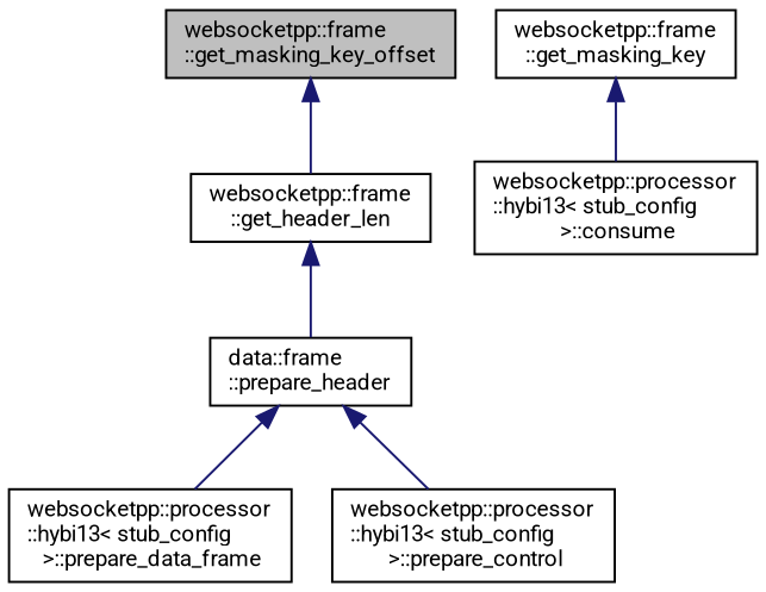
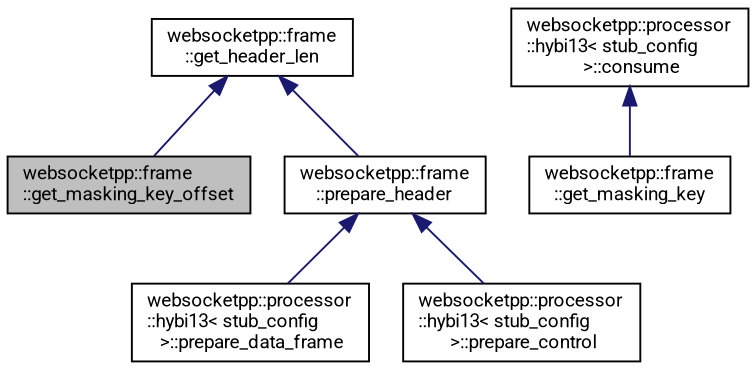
  digraph {
    fontname=Roboto
    rankdir=TB
    node [color=black fillcolor=white fontname=Roboto fontsize=10 shape=record style=filled]
    edge [color=midnightblue dir=back fontname=Roboto fontsize=10 labelfontname=Helvetica labelfontsize=10 style=solid]
    n1 [fillcolor=grey75 fontcolor=black height=0.2 label="websocketpp::frame\l::get_masking_key_offset" width=0.4]
    n2 [height=0.2 label="websocketpp::frame\l::get_header_len" width=0.4]
-   n3 [height=0.2 label="data::frame\l::prepare_header" width=0.4]
+   n3 [height=0.2 label="websocketpp::frame\l::prepare_header" width=0.4]
    n4 [height=0.2 label="websocketpp::frame\l::get_masking_key" width=0.4]
    n5 [height=0.2 label="websocketpp::processor\l::hybi13\< stub_config\l \>::consume" width=0.4]
    n6 [height=0.2 label="websocketpp::processor\l::hybi13\< stub_config\l \>::prepare_data_frame" width=0.4]
    n7 [height=0.2 label="websocketpp::processor\l::hybi13\< stub_config\l \>::prepare_control" width=0.4]
-   n1 -> n2
+   n2 -> n1
    n2 -> n3
    n3 -> n6
    n3 -> n7
-   n4 -> n5
+   n5 -> n4
  }
